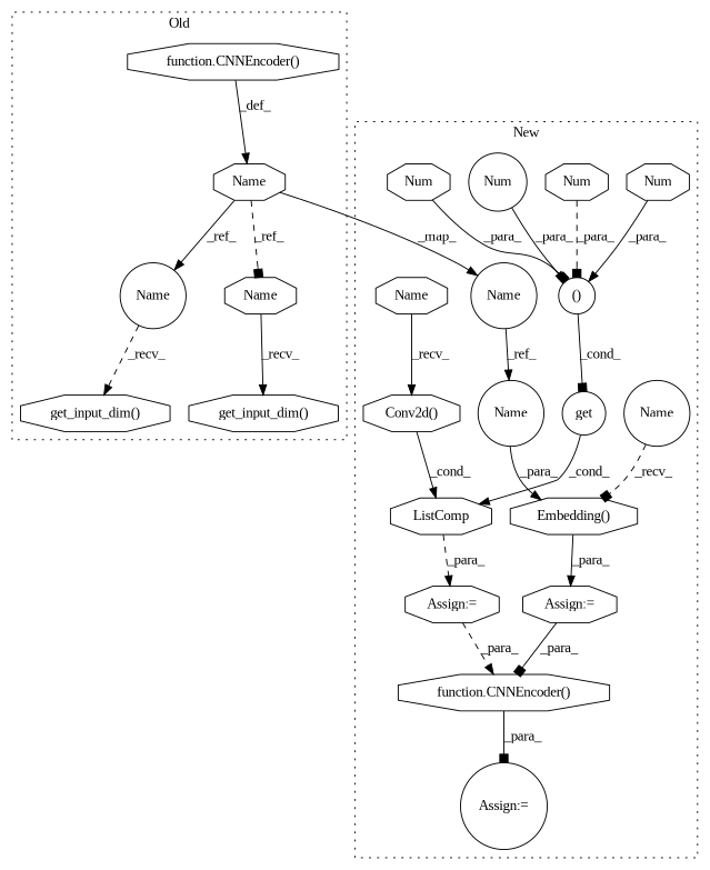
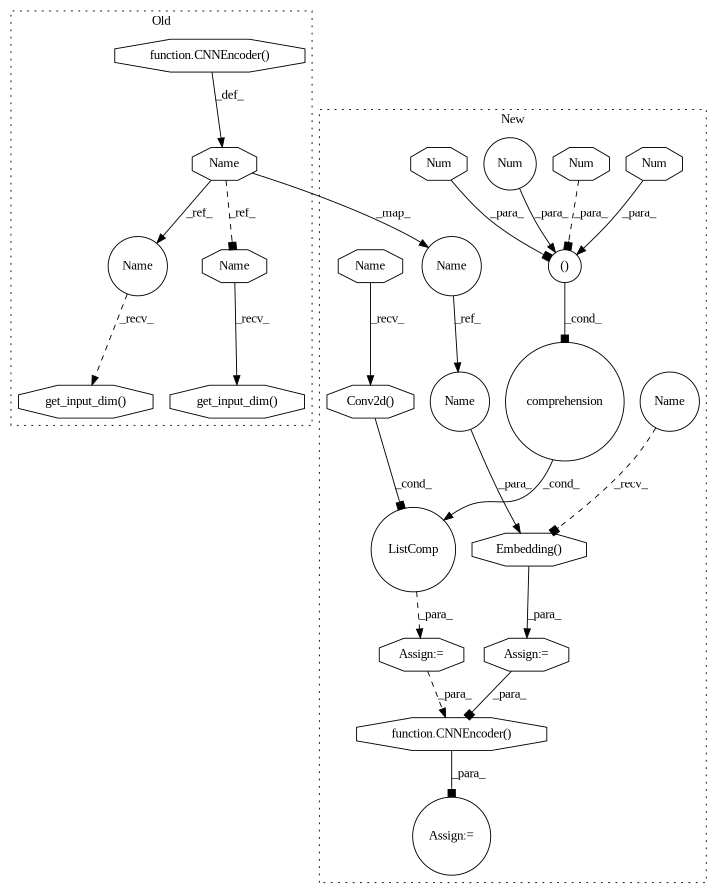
  digraph {
    fontname="Liberation Serif"
    node [a=87 fontname="Liberation Serif" l=1 s=5815 shape=octagon]
    edge [arrowhead=normal fontname="Liberation Serif" style=solid]
    n1 [a=75 l=64 label="function.CNNEncoder()" s=5729]
    n2 [a=75 l=27 label="get_input_dim()"]
    n3 [l=11 label=Name s=5715]
    n4 [a=75 l=27 label="get_input_dim()" s=5864]
    n5 [l=11 label=Name s=5864]
    n6 [l=11 label=Name shape=circle]
    n7 [a=75 l=167 label="Conv2d()" s=8149]
    n8 [a=75 l="13,1" label="Embedding()" s="8076,8115"]
    n9 [a=75 l="11,24" label="function.CNNEncoder()" s="8381,8408"]
    n10 [a=54 l=9 label="()" s=8019 shape=circle]
-   n11 [a=106 l=221 label=ListComp s=8134]
+   n11 [a=106 l=221 label=ListComp s=8134 shape=circle]
    n12 [l=10 label=Name s=7914 shape=circle]
    n13 [a=76 label=Num s=8027]
    n14 [a=76 label=Num s=8021]
    n15 [a=76 label=Num s=8018 shape=circle]
    n16 [a=76 label=Num s=8024]
    n17 [a=68 l=3 label="Assign:=" s=8378 shape=circle]
    n18 [a=68 l=3 label="Assign:=" s=8073]
-   n19 [a=45 l=3 label=get s=8317 shape=circle]
+   n19 [a=45 l=3 label=comprehension s=8317 shape=circle]
    n20 [a=68 l=3 label="Assign:=" s=8131]
    n21 [l=10 label=Name s=8089 shape=circle]
    n22 [l=2 label=Name s=8076 shape=circle]
    n23 [l=2 label=Name s=8149]
    subgraph cluster_1 {
      label=Old
      style=dotted
      n1
      n2
      n3
      n4
      n5
      n6
    }
    subgraph cluster_2 {
      label=New
      style=dotted
      n7
      n8
      n9
      n10
      n11
      n12
      n13
      n14
      n15
      n16
      n17
      n18
      n19
      n20
      n21
      n22
      n23
    }
    n1 -> n3 [label=_def_]
    n3 -> n5 [arrowhead=box label=_ref_ style=dashed]
    n3 -> n6 [label=_ref_]
    n3 -> n12 [label=_map_]
    n5 -> n4 [label=_recv_]
    n6 -> n2 [label=_recv_ style=dashed]
-   n7 -> n11 [label=_cond_]
+   n7 -> n11 [arrowhead=box label=_cond_]
    n8 -> n18 [label=_para_]
    n9 -> n17 [arrowhead=box label=_para_]
    n10 -> n19 [arrowhead=box label=_cond_]
    n11 -> n20 [label=_para_ style=dashed]
    n12 -> n21 [label=_ref_]
    n13 -> n10 [label=_para_]
    n14 -> n10 [arrowhead=box label=_para_ style=dashed]
    n15 -> n10 [label=_para_]
    n16 -> n10 [arrowhead=box label=_para_]
    n18 -> n9 [arrowhead=box label=_para_]
    n19 -> n11 [label=_cond_]
    n20 -> n9 [label=_para_ style=dashed]
    n21 -> n8 [label=_para_]
    n22 -> n8 [arrowhead=box label=_recv_ style=dashed]
    n23 -> n7 [label=_recv_]
  }
